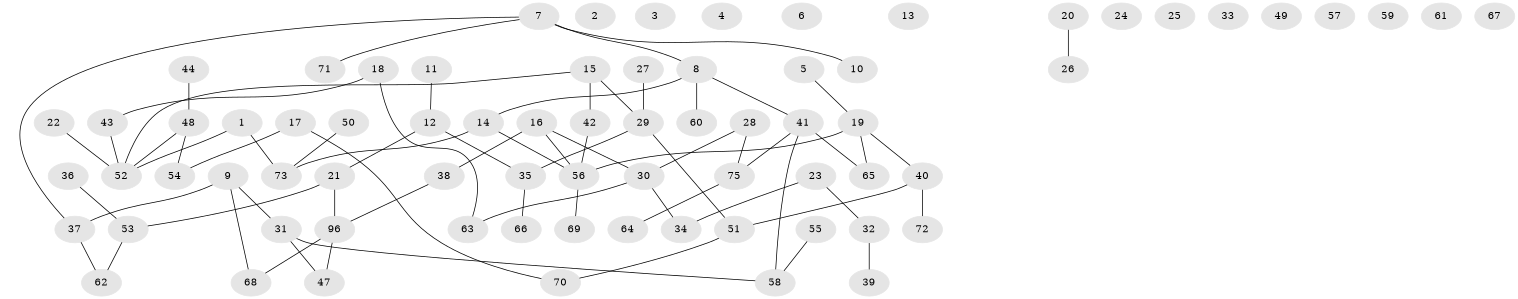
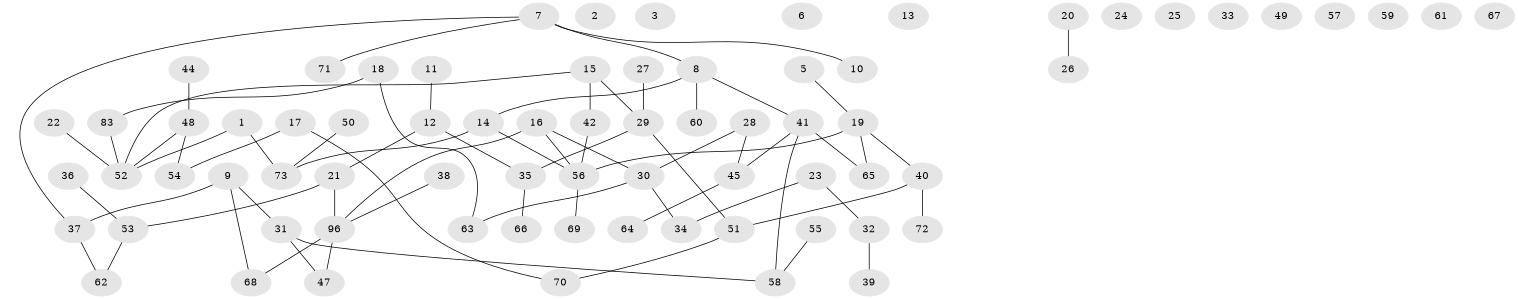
  graph {
    node [color=gray90 style=filled]
    1
    52
    73
    2
    3
-   4
    5
    19
    14
    56
    6
    7
    8
    10
    37
    71
    41
    60
    62
    65
-   45 [label=75]
+   45
    58
    9
    31
    68
    47
    11
    12
    21
    35
    n31 [label=96]
    53
    66
    13
    69
    15
    29
    42
    51
    16
    30
    63
    34
    17
    54
    70
    18
-   43
+   43 [label=83]
    40
    72
    20
    26
    22
    23
    32
    39
    24
    25
    27
    28
    64
    33
    36
    38
    44
    48
    49
    50
    55
    57
    59
    61
    67
    1 -- 52
    1 -- 73
    5 -- 19
    19 -- 56
    19 -- 65
    19 -- 40
    14 -- 73
    14 -- 56
    56 -- 69
    7 -- 8
    7 -- 10
    7 -- 37
    7 -- 71
    8 -- 14
    8 -- 41
    8 -- 60
    37 -- 62
    41 -- 65
    41 -- 45
    41 -- 58
    45 -- 64
    9 -- 37
    9 -- 31
    9 -- 68
    31 -- 58
    31 -- 47
    11 -- 12
    12 -- 21
    12 -- 35
    21 -- n31
    21 -- 53
    35 -- 66
    n31 -- 68
    n31 -- 47
    53 -- 62
    15 -- 52
    15 -- 29
    15 -- 42
    29 -- 35
    29 -- 51
    42 -- 56
    51 -- 70
    16 -- 56
-   16 -- 38
+   16 -- n31
    16 -- 30
    30 -- 63
    30 -- 34
    17 -- 54
    17 -- 70
    18 -- 63
    18 -- 43
    43 -- 52
    40 -- 51
    40 -- 72
    20 -- 26
    22 -- 52
    23 -- 34
    23 -- 32
    32 -- 39
    27 -- 29
    28 -- 45
    28 -- 30
    36 -- 53
    38 -- n31
    44 -- 48
    48 -- 52
    48 -- 54
    50 -- 73
    55 -- 58
  }
